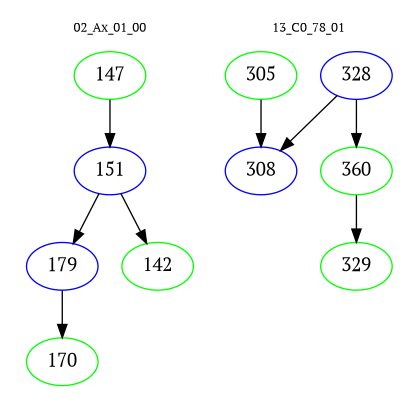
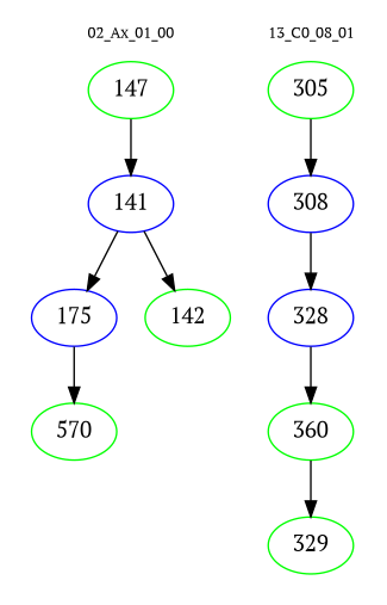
  digraph {
    fontname="PT Serif"
    node [color=green fontname="PT Serif"]
    edge [color=black fontname="PT Serif"]
-   n1 [color=blue label=151]
+   n1 [color=blue label=141]
    n2 [label=147]
-   n3 [color=blue label=179]
+   n3 [color=blue label=175]
    n4 [label=142]
-   n5 [label=170]
+   n5 [label=570]
    n6 [color=blue label=328]
    n7 [color=blue label=308]
    n8 [label=329]
    n9 [label=360]
    n10 [label=305]
    subgraph cluster_1 {
      color=white
      fontsize=10
      label="02_Ax_01_00"
      n1
      n2
      n3
      n4
      n5
    }
    subgraph cluster_2 {
      color=white
      fontsize=10
-     label="13_C0_78_01"
+     label="13_C0_08_01"
      n6
      n7
      n8
      n9
      n10
    }
    n1 -> n3
    n1 -> n4
    n2 -> n1
    n3 -> n5
-   n6 -> n7
+   n7 -> n6
    n6 -> n9
    n9 -> n8
    n10 -> n7
  }
